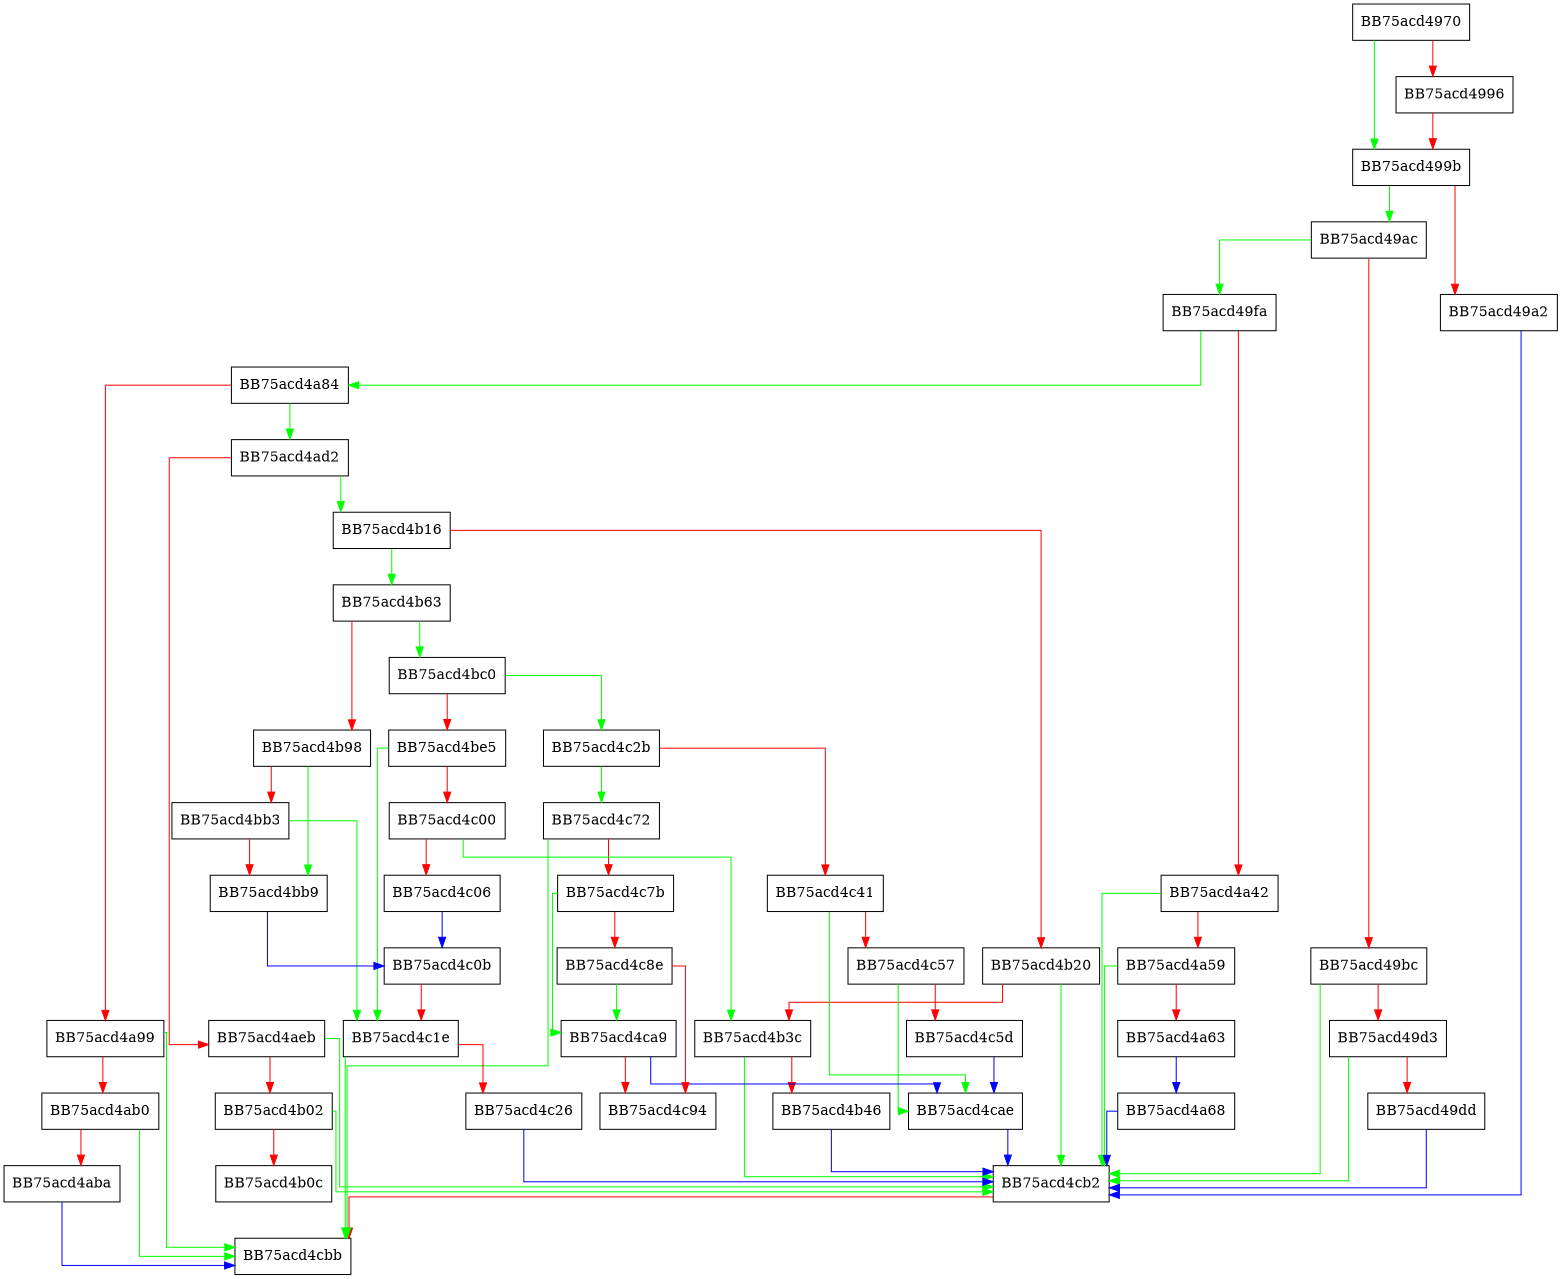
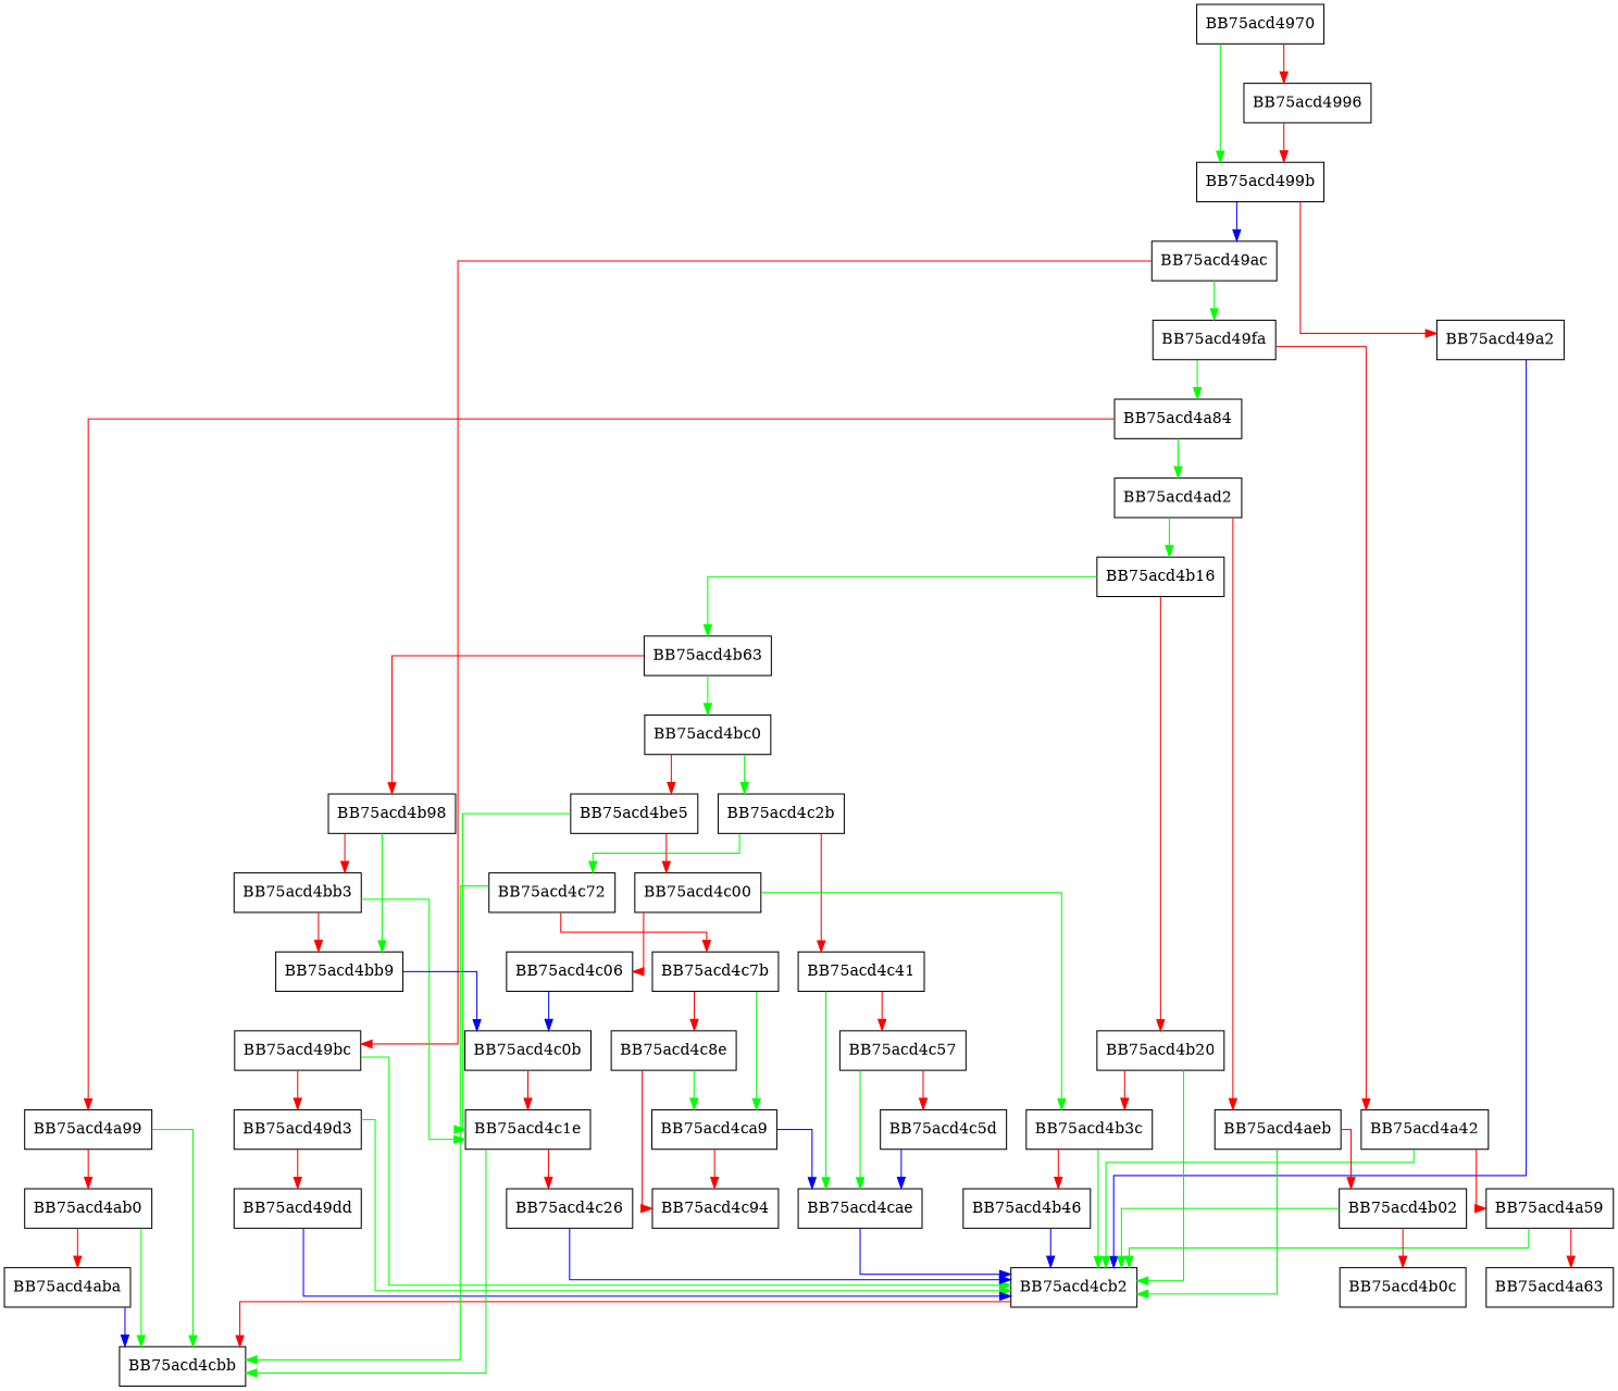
  digraph {
    splines=ortho
    node [shape=box]
    edge [color=red]
    BB75acd4970
    BB75acd499b
    BB75acd4996
    BB75acd49ac
    BB75acd49a2
    BB75acd49fa
    BB75acd49bc
    BB75acd4cb2
    BB75acd4a84
    BB75acd4a42
    BB75acd49d3
    BB75acd4cbb
    BB75acd4ad2
    BB75acd4a99
    BB75acd4a59
    BB75acd49dd
    BB75acd4b16
    BB75acd4aeb
    BB75acd4ab0
    BB75acd4a63
-   BB75acd4a68
    BB75acd4b63
    BB75acd4b20
    BB75acd4b02
    BB75acd4aba
    BB75acd4bc0
    BB75acd4b98
    BB75acd4b3c
    BB75acd4b0c
    BB75acd4c2b
    BB75acd4be5
    BB75acd4bb3
    BB75acd4bb9
    BB75acd4b46
    BB75acd4c72
    BB75acd4c41
    BB75acd4c1e
    BB75acd4c00
    BB75acd4c26
    BB75acd4c0b
    BB75acd4c7b
    BB75acd4cae
    BB75acd4c57
    BB75acd4c06
    BB75acd4ca9
    BB75acd4c8e
    BB75acd4c5d
    BB75acd4c94
    BB75acd4970 -> BB75acd499b [color=green]
    BB75acd4970 -> BB75acd4996
-   BB75acd499b -> BB75acd49ac [color=green]
+   BB75acd499b -> BB75acd49ac [color=blue]
    BB75acd499b -> BB75acd49a2
    BB75acd4996 -> BB75acd499b
    BB75acd49ac -> BB75acd49fa [color=green]
    BB75acd49ac -> BB75acd49bc
    BB75acd49a2 -> BB75acd4cb2 [color=blue]
    BB75acd49fa -> BB75acd4a84 [color=green]
    BB75acd49fa -> BB75acd4a42
    BB75acd49bc -> BB75acd4cb2 [color=green]
    BB75acd49bc -> BB75acd49d3
    BB75acd4cb2 -> BB75acd4cbb
    BB75acd4a84 -> BB75acd4ad2 [color=green]
    BB75acd4a84 -> BB75acd4a99
    BB75acd4a42 -> BB75acd4cb2 [color=green]
    BB75acd4a42 -> BB75acd4a59
    BB75acd49d3 -> BB75acd4cb2 [color=green]
    BB75acd49d3 -> BB75acd49dd
    BB75acd4ad2 -> BB75acd4b16 [color=green]
    BB75acd4ad2 -> BB75acd4aeb
    BB75acd4a99 -> BB75acd4cbb [color=green]
    BB75acd4a99 -> BB75acd4ab0
    BB75acd4a59 -> BB75acd4cb2 [color=green]
    BB75acd4a59 -> BB75acd4a63
    BB75acd49dd -> BB75acd4cb2 [color=blue]
    BB75acd4b16 -> BB75acd4b63 [color=green]
    BB75acd4b16 -> BB75acd4b20
    BB75acd4aeb -> BB75acd4cb2 [color=green]
    BB75acd4aeb -> BB75acd4b02
    BB75acd4ab0 -> BB75acd4cbb [color=green]
    BB75acd4ab0 -> BB75acd4aba
-   BB75acd4a63 -> BB75acd4a68 [color=blue]
-   BB75acd4a68 -> BB75acd4cb2 [color=blue]
    BB75acd4b63 -> BB75acd4bc0 [color=green]
    BB75acd4b63 -> BB75acd4b98
    BB75acd4b20 -> BB75acd4cb2 [color=green]
    BB75acd4b20 -> BB75acd4b3c
    BB75acd4b02 -> BB75acd4cb2 [color=green]
    BB75acd4b02 -> BB75acd4b0c
    BB75acd4aba -> BB75acd4cbb [color=blue]
    BB75acd4bc0 -> BB75acd4c2b [color=green]
    BB75acd4bc0 -> BB75acd4be5
    BB75acd4b98 -> BB75acd4bb3
    BB75acd4b98 -> BB75acd4bb9 [color=green]
    BB75acd4b3c -> BB75acd4cb2 [color=green]
    BB75acd4b3c -> BB75acd4b46
    BB75acd4c2b -> BB75acd4c72 [color=green]
    BB75acd4c2b -> BB75acd4c41
    BB75acd4be5 -> BB75acd4c1e [color=green]
    BB75acd4be5 -> BB75acd4c00
    BB75acd4bb3 -> BB75acd4bb9
    BB75acd4bb3 -> BB75acd4c1e [color=green]
    BB75acd4bb9 -> BB75acd4c0b [color=blue]
    BB75acd4b46 -> BB75acd4cb2 [color=blue]
    BB75acd4c72 -> BB75acd4cbb [color=green]
    BB75acd4c72 -> BB75acd4c7b
    BB75acd4c41 -> BB75acd4cae [color=green]
    BB75acd4c41 -> BB75acd4c57
    BB75acd4c1e -> BB75acd4cbb [color=green]
    BB75acd4c1e -> BB75acd4c26
    BB75acd4c00 -> BB75acd4b3c [color=green]
    BB75acd4c00 -> BB75acd4c06
    BB75acd4c26 -> BB75acd4cb2 [color=blue]
    BB75acd4c0b -> BB75acd4c1e
    BB75acd4c7b -> BB75acd4ca9 [color=green]
    BB75acd4c7b -> BB75acd4c8e
    BB75acd4cae -> BB75acd4cb2 [color=blue]
    BB75acd4c57 -> BB75acd4cae [color=green]
    BB75acd4c57 -> BB75acd4c5d
    BB75acd4c06 -> BB75acd4c0b [color=blue]
    BB75acd4ca9 -> BB75acd4cae [color=blue]
    BB75acd4ca9 -> BB75acd4c94
    BB75acd4c8e -> BB75acd4ca9 [color=green]
    BB75acd4c8e -> BB75acd4c94
    BB75acd4c5d -> BB75acd4cae [color=blue]
  }
